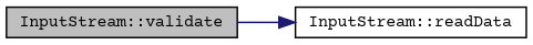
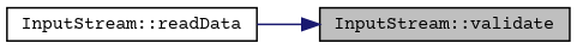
  digraph {
    rankdir=RL
    fontname="Courier Prime"
    node [color=black fontname="Courier Prime" fontsize=10 shape=record style=filled]
    n1 [fillcolor=grey75 fontcolor=black height=0.2 label="InputStream::validate" width=0.4]
    n2 [fillcolor=white height=0.2 label="InputStream::readData" width=0.4]
-   n2 -> n1 [color=midnightblue dir=back fontname="Courier Prime" fontsize=10 labelfontname=Helvetica labelfontsize=10 style=solid]
+   n1 -> n2 [color=midnightblue dir=back fontname="Courier Prime" fontsize=10 labelfontname=Helvetica labelfontsize=10 style=solid]
  }
